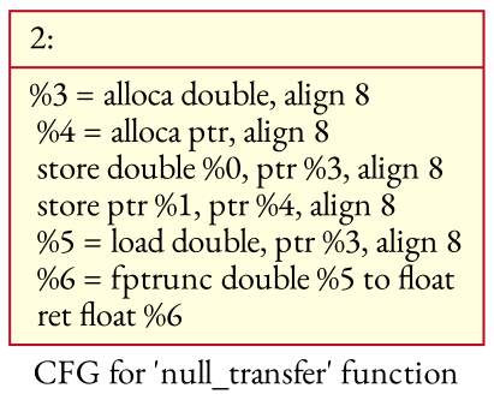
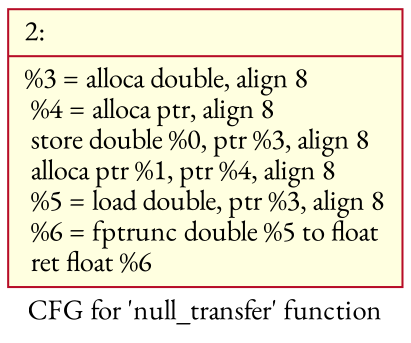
  digraph {
    label="CFG for 'null_transfer' function"
    fontname="EB Garamond"
-   n1 [color="#b70d28ff" fillcolor=lightyellow fontname="EB Garamond" label="{2:\l|  %3 = alloca double, align 8\l  %4 = alloca ptr, align 8\l  store double %0, ptr %3, align 8\l  store ptr %1, ptr %4, align 8\l  %5 = load double, ptr %3, align 8\l  %6 = fptrunc double %5 to float\l  ret float %6\l}" shape=record style=filled]
+   n1 [color="#b70d28ff" fillcolor=lightyellow fontname="EB Garamond" label="{2:\l|  %3 = alloca double, align 8\l  %4 = alloca ptr, align 8\l  store double %0, ptr %3, align 8\l  alloca ptr %1, ptr %4, align 8\l  %5 = load double, ptr %3, align 8\l  %6 = fptrunc double %5 to float\l  ret float %6\l}" shape=record style=filled]
  }
